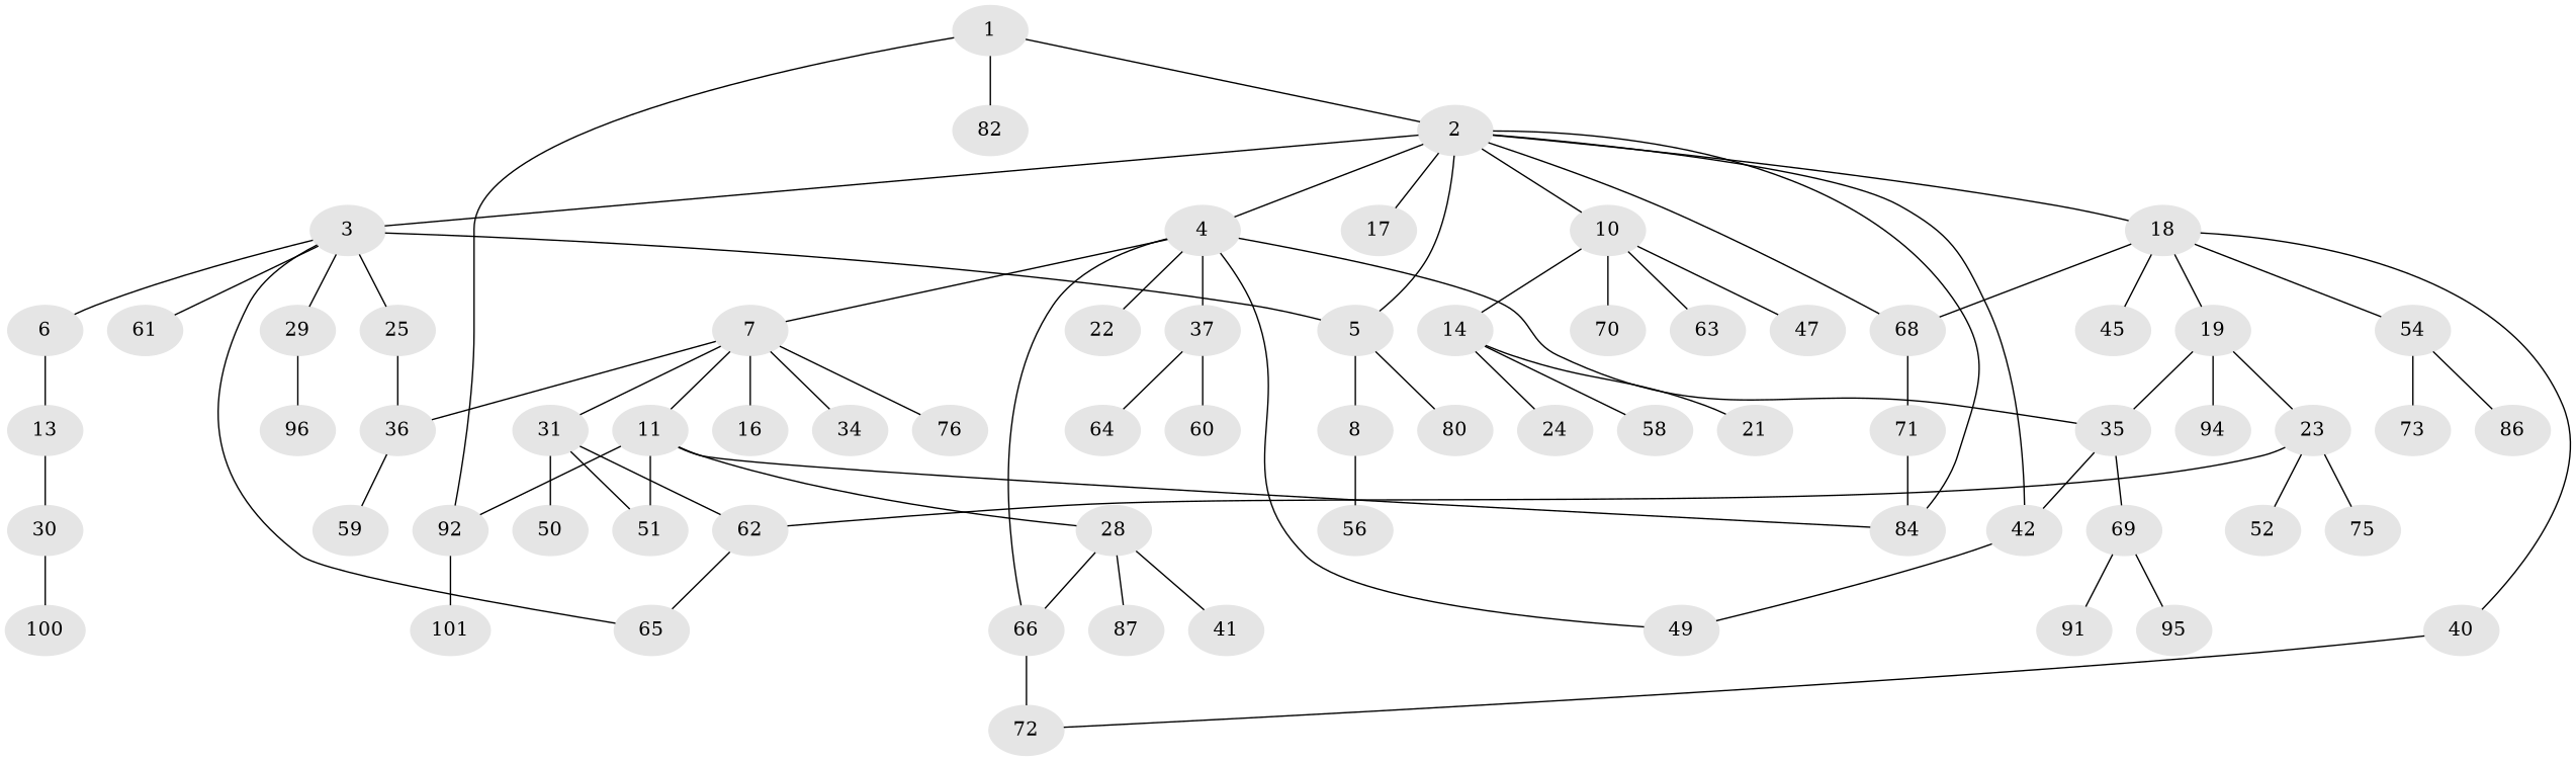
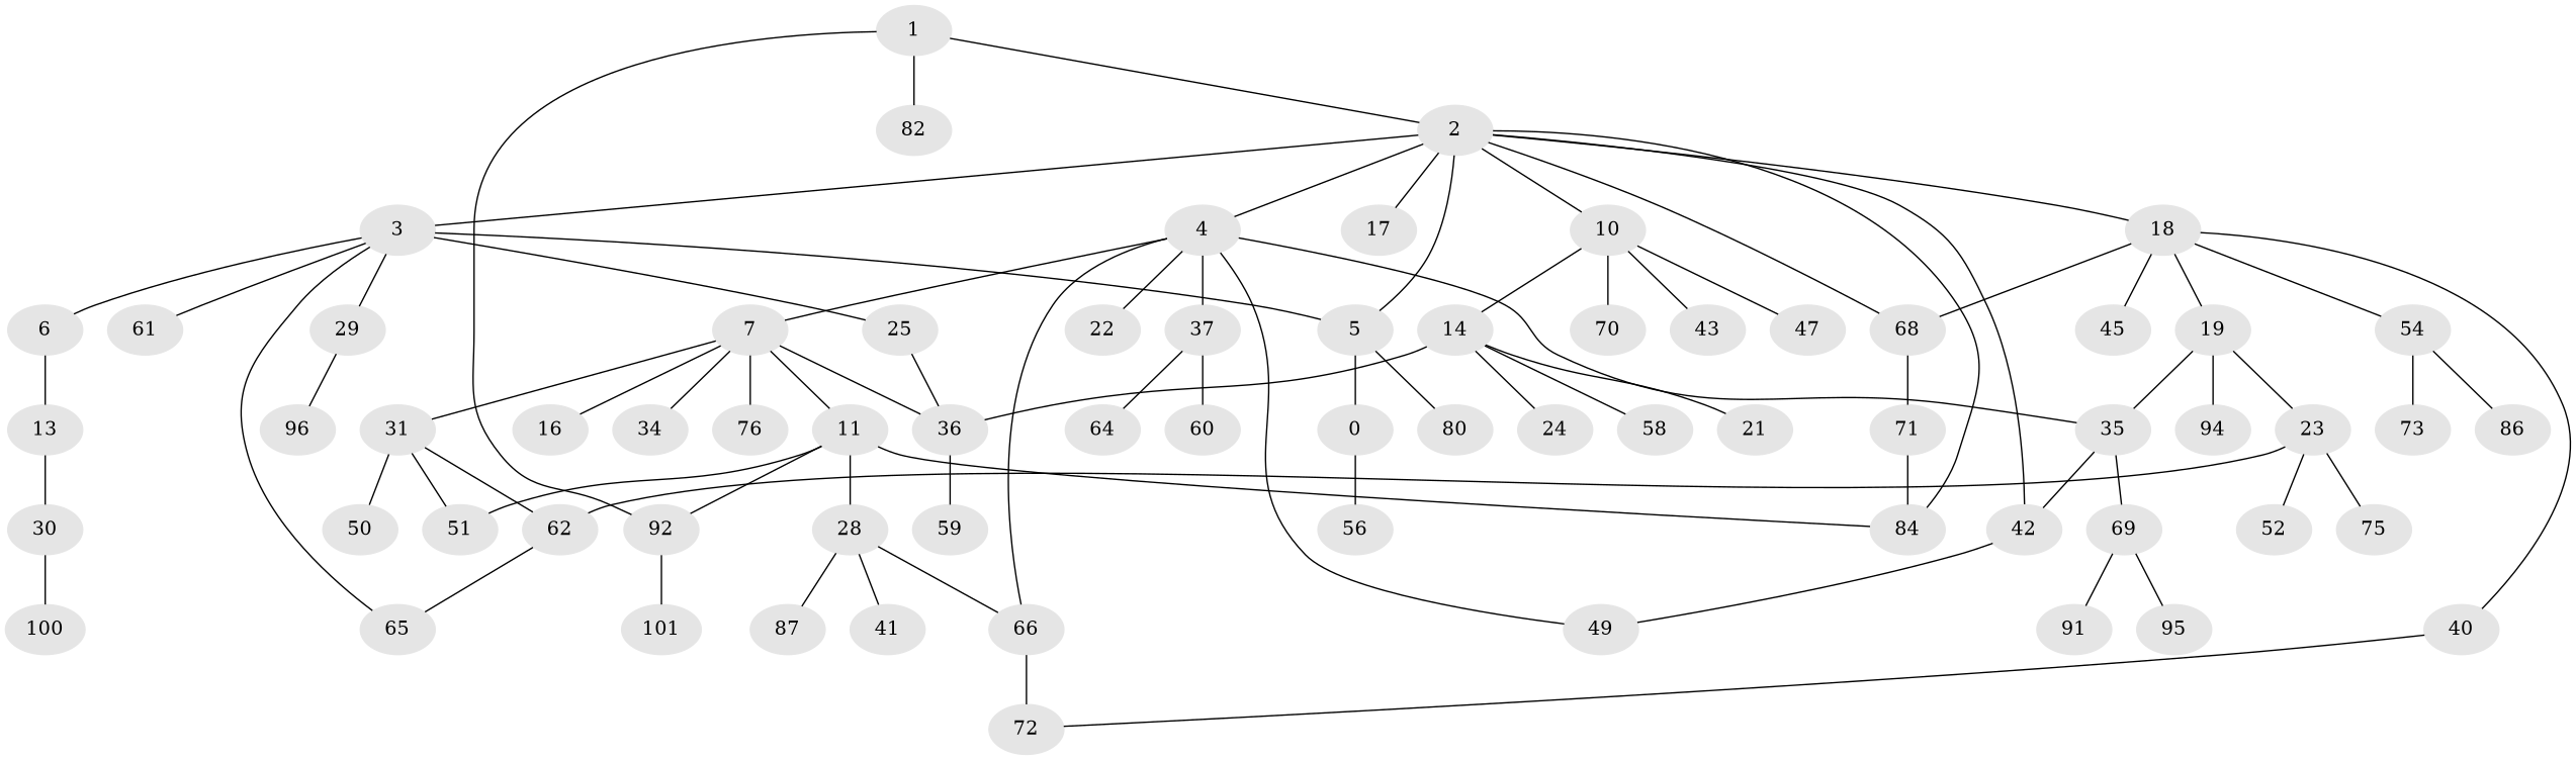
  graph {
    node [color=gray90 style=filled]
    2 [super="+38"]
    3 [super="+27"]
    4 [super="+15"]
    5
    10 [super="+12"]
    17 [super="+33"]
    18 [super="+20"]
    42 [super="+57"]
    68 [super="+90"]
    84 [super="+97"]
    1
    82
    92 [super="+98"]
    101
    6 [super="+88"]
    25 [super="+39"]
    29
    61
    65 [super="+93"]
    7 [super="+9"]
    22
    35 [super="+44"]
    37
    49
    66 [super="+81"]
-   8 [super="+46"]
+   8 [super="+46" label=0]
    80
    14 [super="+77"]
-   43 [label=63]
+   43
    47
    70
    19 [super="+67"]
    40 [super="+48"]
    45
    54 [super="+55"]
    71
    13
    36 [super="+53"]
    96
    11 [super="+78"]
    16 [super="+26"]
    31
    34
    76 [super="+85"]
    69
    60
    64
    72 [super="+89"]
    56
    30 [super="+74"]
    28 [super="+79"]
    51 [super="+83"]
    62 [super="+63"]
    50
    59
    21
    24
    58
    41
    87
    100
    23 [super="+99"]
    94
    73
    86
    52
    75
    91
    95
    2 -- 3 [weight=2]
    2 -- 4
    2 -- 5
    2 -- 10
    2 -- 17
    2 -- 18
    2 -- 42
    2 -- 68
    2 -- 84
    3 -- 5
    3 -- 6
    3 -- 25
    3 -- 29
    3 -- 61
    3 -- 65
    4 -- 7
    4 -- 22
    4 -- 35
    4 -- 37
    4 -- 49
    4 -- 66
    5 -- 8
    5 -- 80
    10 -- 14
    10 -- 43
    10 -- 47
    10 -- 70
    18 -- 68
    18 -- 19
    18 -- 40
    18 -- 45
    18 -- 54
    42 -- 49
    68 -- 71
    1 -- 2
    1 -- 82
    1 -- 92
    92 -- 101
    6 -- 13
    25 -- 36
    29 -- 96
    7 -- 36
    7 -- 11
    7 -- 16
    7 -- 31
    7 -- 34
    7 -- 76
    35 -- 42
    35 -- 69
    37 -- 60
    37 -- 64
    66 -- 72 [weight=2]
    8 -- 56
+   14 -- 36
    14 -- 21
    14 -- 24
    14 -- 58
    19 -- 35
    19 -- 23
    19 -- 94
    40 -- 72
    54 -- 73
    54 -- 86
    71 -- 84
    13 -- 30
    36 -- 59
    11 -- 84
    11 -- 92
    11 -- 28
    11 -- 51
    31 -- 51
    31 -- 62
    31 -- 50
    69 -- 91
    69 -- 95
    30 -- 100
    28 -- 66
    28 -- 41
    28 -- 87
    62 -- 65
    23 -- 62
    23 -- 52
    23 -- 75
  }
